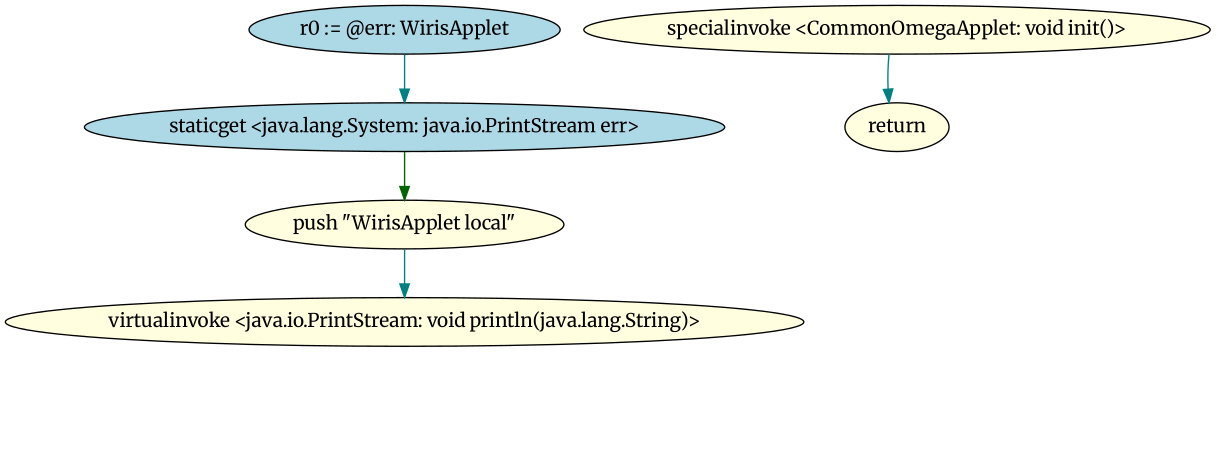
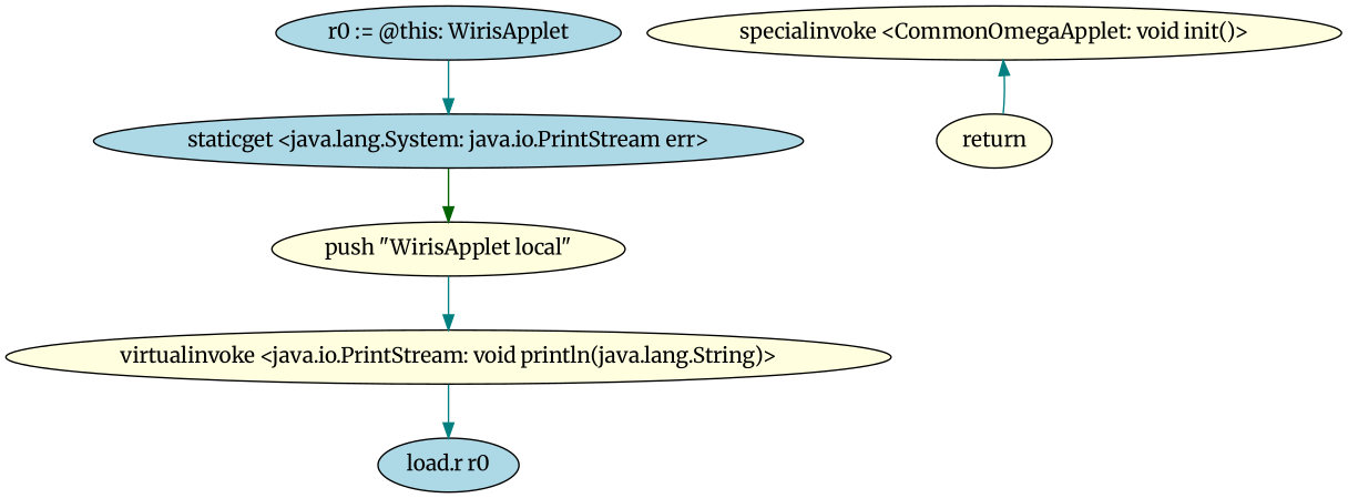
  digraph {
    fontname=Merriweather
    node [fillcolor=lightyellow fontname=Merriweather style=filled]
    edge [color=teal fontname=Merriweather]
-   "r0 := @this: WirisApplet" [fillcolor=lightblue label="r0 := @err: WirisApplet"]
+   "r0 := @this: WirisApplet" [fillcolor=lightblue]
    "staticget <java.lang.System: java.io.PrintStream err>" [fillcolor=lightblue]
    "push \"WirisApplet local\""
    "virtualinvoke <java.io.PrintStream: void println(java.lang.String)>"
+   "load.r r0" [fillcolor=lightblue]
    "specialinvoke <CommonOmegaApplet: void init()>"
    return
    "r0 := @this: WirisApplet" -> "staticget <java.lang.System: java.io.PrintStream err>"
    "staticget <java.lang.System: java.io.PrintStream err>" -> "push \"WirisApplet local\"" [color=darkgreen]
    "push \"WirisApplet local\"" -> "virtualinvoke <java.io.PrintStream: void println(java.lang.String)>"
-   "specialinvoke <CommonOmegaApplet: void init()>" -> return
+   "virtualinvoke <java.io.PrintStream: void println(java.lang.String)>" -> "load.r r0"
+   return -> "specialinvoke <CommonOmegaApplet: void init()>"
  }
